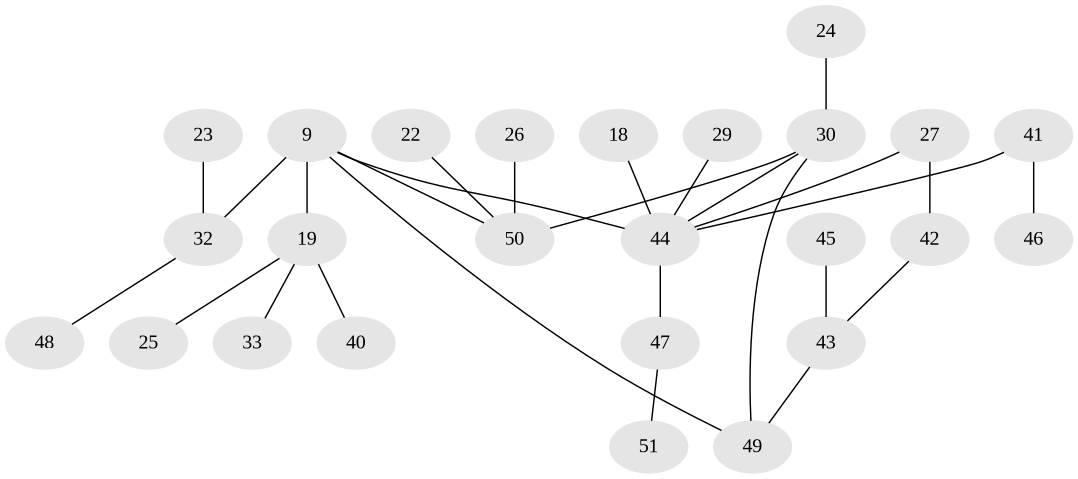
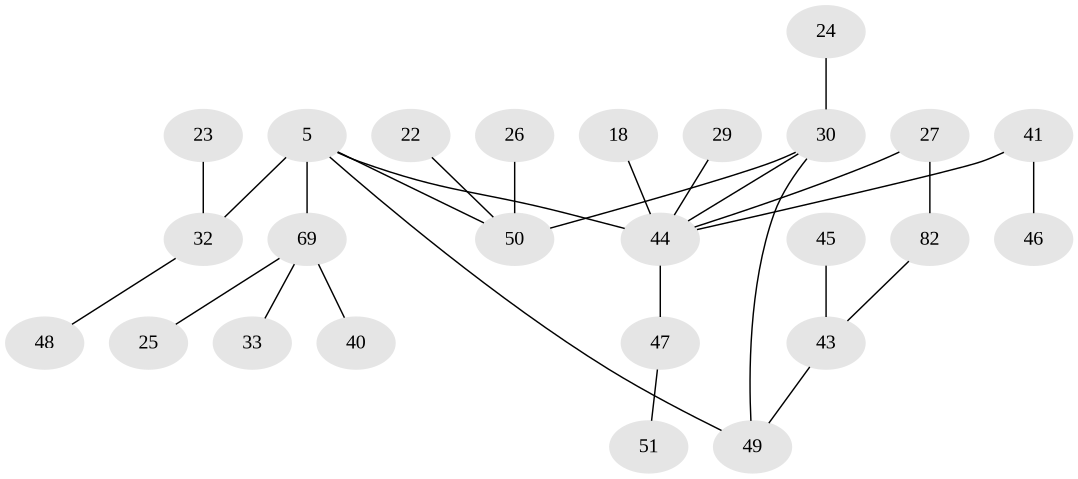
  graph {
    fontname="Liberation Serif"
    node [color=gray90 fontname="Liberation Serif" style=filled]
    edge [fontname="Liberation Serif"]
-   5 [super="+2" label=9]
-   19 [super="+1+6"]
+   5 [super="+2"]
+   19 [super="+1+6" label=69]
    32 [super="+21"]
    44 [super="+35+39"]
    49 [super="+31"]
    50 [super="+14+11+9"]
    25
    33
    40
    48
    47 [super="+38"]
    18 [super="+16"]
    22
    23
    30 [super="+12"]
    24
    26
    29
    n19 [label=27 super="+36"]
-   42
+   42 [label=82]
    43
    41
    46
    51
    45
    5 -- 19
    5 -- 32 [weight=3]
    5 -- 44 [weight=5]
    5 -- 49
    5 -- 50 [weight=2]
    19 -- 25
    19 -- 33
    19 -- 40
    32 -- 48
    44 -- 47 [weight=2]
    47 -- 51
    18 -- 44
    22 -- 50
    23 -- 32
    30 -- 44 [weight=2]
    30 -- 49
    30 -- 50
    24 -- 30
    26 -- 50
    29 -- 44
    n19 -- 44 [weight=3]
    n19 -- 42
    42 -- 43
    43 -- 49
    41 -- 44
    41 -- 46
    45 -- 43
  }
